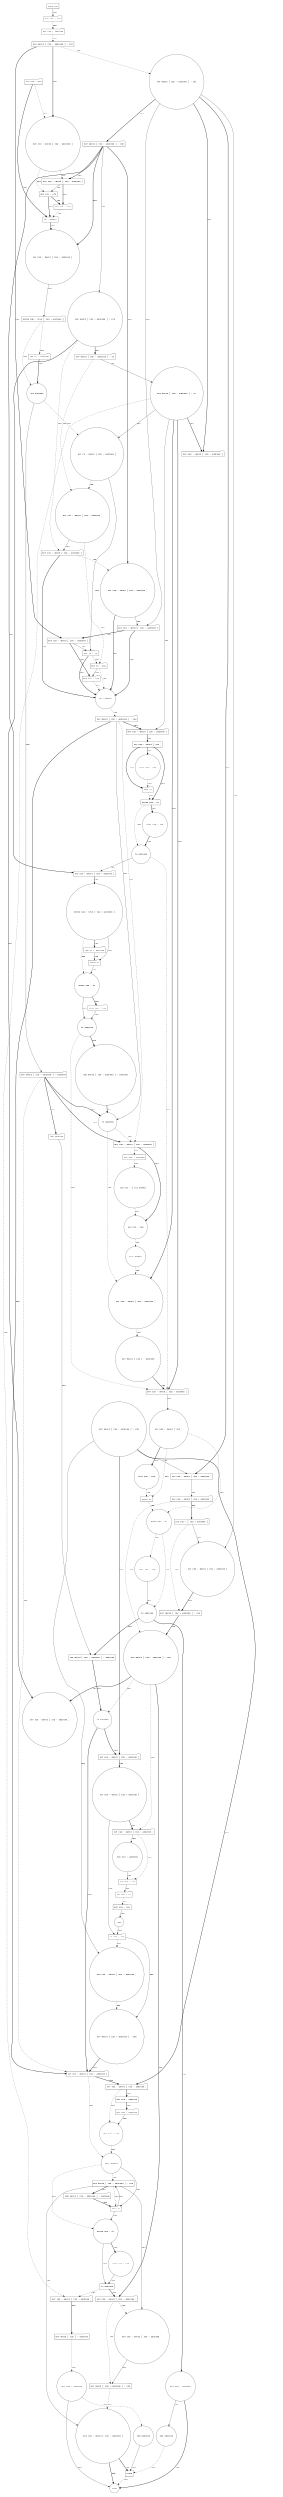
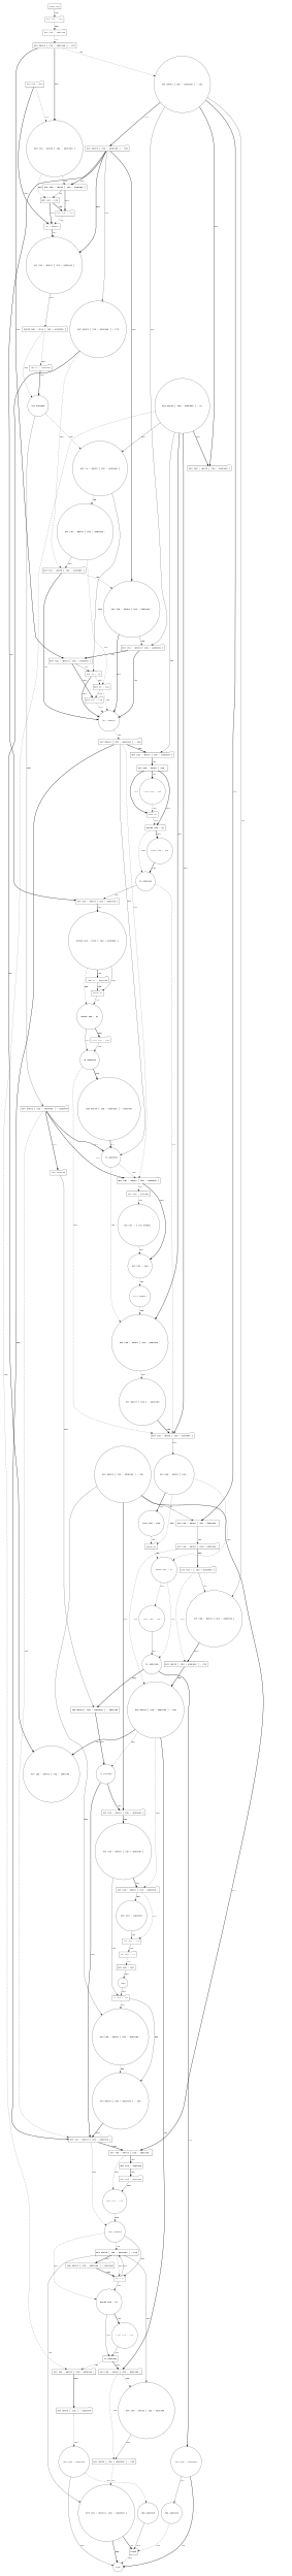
  digraph {
    fontname="Courier Prime"
    node [fontname="Courier Prime" shape=folder]
    edge [fontname="Courier Prime" style=bold]
    n1 [label="push rbp"]
    n2 [label="mov rbp , rsp"]
    n3 [label="sub rsp , address"]
    n4 [label="mov qword [ rbp - address ] , rdi"]
    n5 [label="mov qword [ rbp - address ] , rsi" shape=circle]
    n6 [label="mov rcx , qword [ rbp - address ]" shape=circle]
    n7 [label="mov rax , qword [ rbp - address ]"]
    n8 [label="mov qword [ rbp - address ] , rdx"]
    n9 [label="mov rax , qword [ rbp - address ]"]
    n10 [label="mov rax , qword [ rbp - address ]"]
    n11 [label="mov rdx , qword [ rbp - address ]" shape=circle]
    n12 [label="mov rsi , qword [ rbp - address ]"]
    n13 [label="mov rax , qword [ rbp - address ]"]
    n14 [label="mov rsi , rcx"]
    n15 [label="mov r9 , r8"]
    n16 [label="mov rdi , rax"]
    n17 [label="mov qword [ rbp - address ] , rcx" shape=circle]
    n18 [label="mov rax , qword [ rbp - address ]" shape=circle]
    n19 [label="mov rdx , qword [ rbp - address ]" shape=circle]
    n20 [label="mov rax , qword [ rbp - address ]"]
    n21 [label="mov rax , qword [ rax + address ]"]
    n22 [label="mov qword [ rdx + address ] , rcx"]
    n23 [label="call symbol" shape=circle]
-   n24 [label="mov qword [ rbp - address ] , r8"]
    n25 [label="mov rax , qword [ rbp - address ]" shape=circle]
    n26 [label="mov rcx , qword [ rbp - address ]"]
    n27 [label="mov rdi , rax"]
    n28 [label="movzx eax , byte [ rax + address ]"]
    n29 [label="movzx eax , byte [ rax + address ]" shape=circle]
    n30 [label="mov qword [ rbp - address ] , r9" shape=circle]
    n31 [label="mov rdi , qword [ rbp - address ]" shape=circle]
    n32 [label="mov r8 , qword [ rbp - address ]" shape=circle]
    n33 [label="mov rax , qword [ rbp - address ]"]
    n34 [label="mov rax , qword [ rbp - address ]"]
    n35 [label="mov rax , qword [ rbp - address ]" shape=circle]
    n36 [label="mov rax , qword [ rbp - address ]"]
    n37 [label="mov r8 , rdi"]
    n38 [label="mov eax , dword [ rax ]"]
    n39 [label="mov eax , dword [ rax ]" shape=circle]
    n40 [label="mov dword [ rax ] , address" shape=circle]
    n41 [label="mov dword [ rax ] , address"]
    n42 [label="mov qword [ rbp - address ] , rax" shape=circle]
    n43 [label="mov rax , qword [ rbp - address ]"]
    n44 [label="mov rax , qword [ rbp - address ]"]
    n45 [label="mov rax , qword [ rbp - address ]" shape=circle]
    n46 [label="mov rdx , qword [ rax + address ]" shape=circle]
    n47 [label="mov ecx , address"]
    n48 [label="mov rdi , rax" shape=circle]
    n49 [label="mov qword [ rax + address ] , rdx" shape=circle]
    n50 [label="lea rcx , [ rax + address ]"]
    n51 [label="mov qword [ rbp - address ] , rax" shape=circle]
    n52 [label="ja address" shape=circle]
    n53 [label="mov rdx , qword [ rbp - address ]"]
    n54 [label="mov rax , qword [ rbp - address ]"]
    n55 [label="mov rsi , qword [ rbp - address ]"]
    n56 [label="mov rax , qword [ rbp - address ]" shape=circle]
    n57 [label="mov qword [ rax + address ] , rdx"]
    n58 [label="mov esi , address" shape=circle]
    n59 [label="mov ecx , eax"]
    n60 [label="mov rdx , mov"]
    n61 [label="call symbol"]
    n62 [label="cmp al , address"]
    n63 [label="jne address" shape=circle]
    n64 [label="mov qword [ rbp - address ] , address"]
    n65 [label="jmp address"]
    n66 [label="je address" shape=circle]
    n67 [label="mov rax , qword [ rbp - address ]"]
    n68 [label="cmp qword [ rbp - address ] , address"]
    n69 [label="call symbol" shape=circle]
    n70 [label="mov edx , address"]
    n71 [label="mov rdi , rax" shape=circle]
    n72 [label="mov qword [ rbp - address ] , rax"]
    n73 [label="test eax , eax" shape=circle]
    n74 [label="sete al"]
    n75 [label="movzx eax , al"]
    n76 [label="test rax , rax" shape=circle]
    n77 [label="je address" shape=circle]
    n78 [label="test eax , eax" shape=circle]
    n79 [label="setne al"]
    n80 [label="movzx eax , al" shape=circle]
    n81 [label="cmp al , address"]
    n82 [label="setne al"]
    n83 [label="movzx eax , al" shape=circle]
    n84 [label="test rax , rax" shape=circle]
    n85 [label="je address" shape=circle]
    n86 [label="mov eax , address" shape=circle]
    n87 [label="jmp address" shape=circle]
    n88 [label=retn shape=circle]
    n89 [label=leave]
    n90 [label="test rax , rax"]
    n91 [label="je address" shape=circle]
    n92 [label="cmp qword [ rbp - address ] , address" shape=circle]
    n93 [label="mov qword [ rbp - address ] , rax"]
    n94 [label="sete al"]
    n95 [label="movzx eax , al" shape=circle]
    n96 [label="or rdx , rax"]
    n97 [label="lea rsi , [ rel symbol ]" shape=circle]
    n98 [label="call symbol" shape=circle]
    n99 [label="mov edx , address"]
    n100 [label="cmp qword [ rbp - address ] , address"]
    n101 [label="mov rax , qword [ rbp - address ]" shape=circle]
    n102 [label="test rax , rax" shape=circle]
    n103 [label="je address"]
    n104 [label="mov eax , address" shape=circle]
    n105 [label="shl esi , cl"]
    n106 [label="mov eax , esi"]
    n107 [label=cdqe shape=circle]
    n108 [label="jmp address" shape=circle]
    n1 -> n2 [label=CFG style=solid]
    n2 -> n3 [label=DFG style=dashed]
    n3 -> n4 [label=CFG style=dashed]
    n4 -> n5 [label=DFG style=dashed]
    n4 -> n6 [label=DFG]
    n4 -> n7 [label=DFG]
    n5 -> n8 [label=CFG]
    n5 -> n9 [label=DFG]
    n5 -> n10 [label=DFG]
    n5 -> n11 [label=DFG style=solid]
    n5 -> n12 [label=DFG style=solid]
    n6 -> n13 [label=CFG style=dashed]
    n6 -> n14 [label=DFG style=dashed]
    n7 -> n15 [label=CFG style=solid]
    n7 -> n16 [label=DFG]
    n8 -> n13 [label=DFG]
    n8 -> n17 [label=CFG style=solid]
    n8 -> n18 [label=DFG]
    n8 -> n19 [label=DFG]
    n8 -> n20 [label=DFG]
    n10 -> n21 [label=DFG style=solid]
    n11 -> n22 [label=DFG]
    n12 -> n7 [label=CFG]
    n12 -> n23 [label=DFG]
    n13 -> n14 [label=CFG style=solid]
    n13 -> n27 [label=DFG]
    n14 -> n27 [label=CFG]
    n14 -> n61 [label=DFG]
    n15 -> n23 [label=DFG]
    n15 -> n37 [label=CFG style=dashed]
    n16 -> n23 [label=DFG style=dashed]
-   n17 -> n24 [label=CFG]
    n17 -> n25 [label=DFG]
    n17 -> n26 [label=DFG style=dashed]
    n18 -> n28 [label=DFG style=solid]
    n19 -> n12 [label=CFG style=solid]
    n19 -> n23 [label=DFG]
    n20 -> n29 [label=DFG]
    n21 -> n50 [label=DFG]
    n21 -> n51 [label=DFG style=dashed]
    n22 -> n51 [label=CFG]
    n23 -> n72 [label=DFG style=dashed]
-   n24 -> n30 [label=CFG style=solid]
-   n24 -> n31 [label=DFG style=dashed]
    n26 -> n19 [label=CFG style=dashed]
    n26 -> n23 [label=DFG]
    n27 -> n61 [label=DFG style=dashed]
    n28 -> n62 [label=CFG style=dashed]
    n28 -> n63 [label=DFG style=dashed]
    n29 -> n81 [label=CFG]
    n29 -> n82 [label=DFG style=solid]
    n29 -> n83 [label=DFG style=dashed]
    n30 -> n9 [label=CFG]
    n30 -> n32 [label=DFG style=solid]
    n30 -> n33 [label=DFG style=solid]
    n30 -> n34 [label=DFG]
    n30 -> n35 [label=DFG]
    n30 -> n36 [label=DFG style=dashed]
    n31 -> n26 [label=CFG style=solid]
    n31 -> n37 [label=DFG style=dashed]
    n32 -> n15 [label=DFG style=solid]
    n32 -> n31 [label=CFG style=dashed]
    n33 -> n38 [label=DFG]
    n34 -> n39 [label=DFG style=solid]
    n35 -> n40 [label=DFG style=dashed]
    n36 -> n41 [label=DFG]
    n37 -> n16 [label=CFG style=solid]
    n37 -> n23 [label=DFG style=dashed]
    n38 -> n73 [label=CFG]
    n38 -> n74 [label=DFG]
    n38 -> n75 [label=DFG]
    n39 -> n78 [label=CFG]
    n39 -> n79 [label=DFG style=dashed]
    n39 -> n80 [label=DFG style=dashed]
    n40 -> n34 [label=CFG]
    n41 -> n104 [label=CFG style=dashed]
    n42 -> n10 [label=CFG style=solid]
    n42 -> n43 [label=DFG]
    n42 -> n44 [label=DFG]
    n42 -> n45 [label=DFG style=solid]
    n43 -> n46 [label=DFG]
    n44 -> n47 [label=CFG]
    n44 -> n48 [label=DFG style=dashed]
    n45 -> n49 [label=DFG style=dashed]
    n46 -> n54 [label=CFG]
    n46 -> n96 [label=DFG style=solid]
    n47 -> n99 [label=CFG]
    n48 -> n69 [label=DFG style=dashed]
    n49 -> n55 [label=CFG]
    n50 -> n11 [label=CFG style=solid]
    n50 -> n22 [label=DFG style=dashed]
    n51 -> n25 [label=CFG]
    n51 -> n52 [label=DFG style=dashed]
    n51 -> n53 [label=DFG]
    n51 -> n54 [label=DFG style=dashed]
    n52 -> n43 [label=CFG]
    n52 -> n55 [label=CFG]
    n53 -> n56 [label=CFG style=dashed]
    n53 -> n57 [label=DFG style=dashed]
    n54 -> n58 [label=CFG style=solid]
    n54 -> n59 [label=DFG style=dashed]
    n55 -> n44 [label=CFG]
    n55 -> n69 [label=DFG style=dashed]
    n56 -> n57 [label=DFG style=solid]
    n57 -> n101 [label=CFG style=dashed]
    n58 -> n59 [label=CFG style=solid]
    n59 -> n105 [label=DFG style=solid]
    n60 -> n6 [label=CFG style=dashed]
    n60 -> n61 [label=DFG]
    n61 -> n18 [label=CFG]
    n62 -> n63 [label=CFG]
    n63 -> n32 [label=CFG style=dashed]
    n63 -> n64 [label=CFG style=solid]
    n64 -> n55 [label=DFG style=dashed]
    n64 -> n65 [label=CFG]
    n64 -> n66 [label=DFG]
    n64 -> n67 [label=DFG]
    n65 -> n68 [label=CFG style=solid]
    n66 -> n35 [label=CFG style=dashed]
    n66 -> n67 [label=CFG style=dashed]
    n67 -> n70 [label=CFG style=dashed]
    n67 -> n71 [label=DFG]
    n68 -> n52 [label=CFG]
    n69 -> n93 [label=DFG style=dashed]
    n69 -> n94 [label=DFG style=solid]
    n69 -> n95 [label=DFG style=dashed]
    n70 -> n97 [label=CFG style=dashed]
    n71 -> n98 [label=DFG style=dashed]
    n72 -> n33 [label=CFG]
    n72 -> n55 [label=DFG]
    n72 -> n66 [label=DFG style=solid]
    n72 -> n67 [label=DFG style=dashed]
    n73 -> n74 [label=CFG style=dashed]
    n74 -> n75 [label=DFG style=dashed]
    n75 -> n76 [label=CFG]
    n75 -> n77 [label=DFG style=dashed]
    n76 -> n77 [label=CFG]
    n77 -> n20 [label=CFG style=solid]
    n77 -> n34 [label=CFG style=dashed]
    n78 -> n79 [label=CFG style=dashed]
    n79 -> n80 [label=DFG style=dashed]
    n80 -> n84 [label=CFG style=dashed]
    n80 -> n85 [label=DFG style=dashed]
    n81 -> n82 [label=CFG style=solid]
    n82 -> n83 [label=DFG style=solid]
    n83 -> n90 [label=CFG]
    n83 -> n91 [label=DFG style=solid]
    n84 -> n85 [label=CFG style=solid]
    n85 -> n68 [label=CFG]
    n85 -> n86 [label=CFG]
    n86 -> n87 [label=CFG style=solid]
    n86 -> n88 [label=DFG]
    n87 -> n89 [label=CFG style=dashed]
    n89 -> n88 [label=CFG style=dashed]
    n90 -> n91 [label=CFG style=solid]
    n91 -> n34 [label=CFG style=dashed]
    n91 -> n92 [label=CFG]
    n92 -> n66 [label=CFG]
    n93 -> n56 [label=DFG style=solid]
    n93 -> n94 [label=DFG style=dashed]
    n93 -> n100 [label=CFG]
    n93 -> n101 [label=DFG style=solid]
    n94 -> n93 [label=DFG style=solid]
    n94 -> n95 [label=DFG style=solid]
    n95 -> n102 [label=CFG]
    n95 -> n103 [label=DFG style=solid]
    n96 -> n45 [label=CFG style=dashed]
    n96 -> n49 [label=DFG style=solid]
    n97 -> n71 [label=CFG style=dashed]
    n98 -> n35 [label=CFG style=dashed]
    n99 -> n48 [label=CFG style=solid]
    n100 -> n94 [label=CFG]
    n101 -> n88 [label=DFG]
    n101 -> n89 [label=CFG]
    n102 -> n103 [label=CFG style=solid]
    n103 -> n36 [label=CFG style=dashed]
    n103 -> n53 [label=CFG]
    n104 -> n88 [label=DFG style=solid]
    n104 -> n108 [label=CFG style=dashed]
    n105 -> n106 [label=DFG style=dashed]
    n106 -> n107 [label=DFG style=solid]
    n107 -> n96 [label=CFG style=solid]
    n108 -> n89 [label=CFG style=solid]
  }
